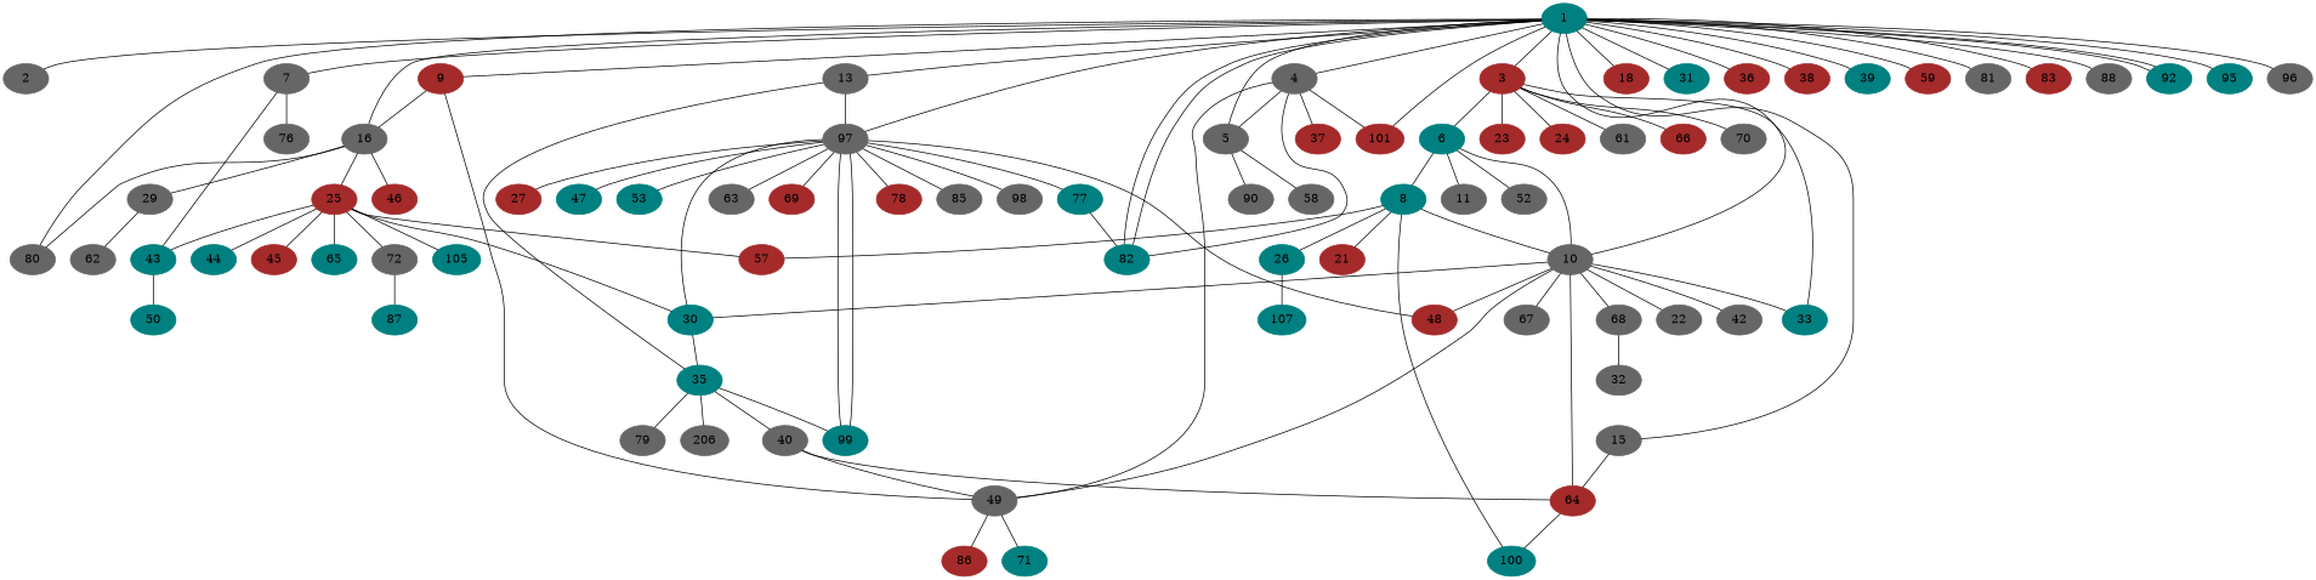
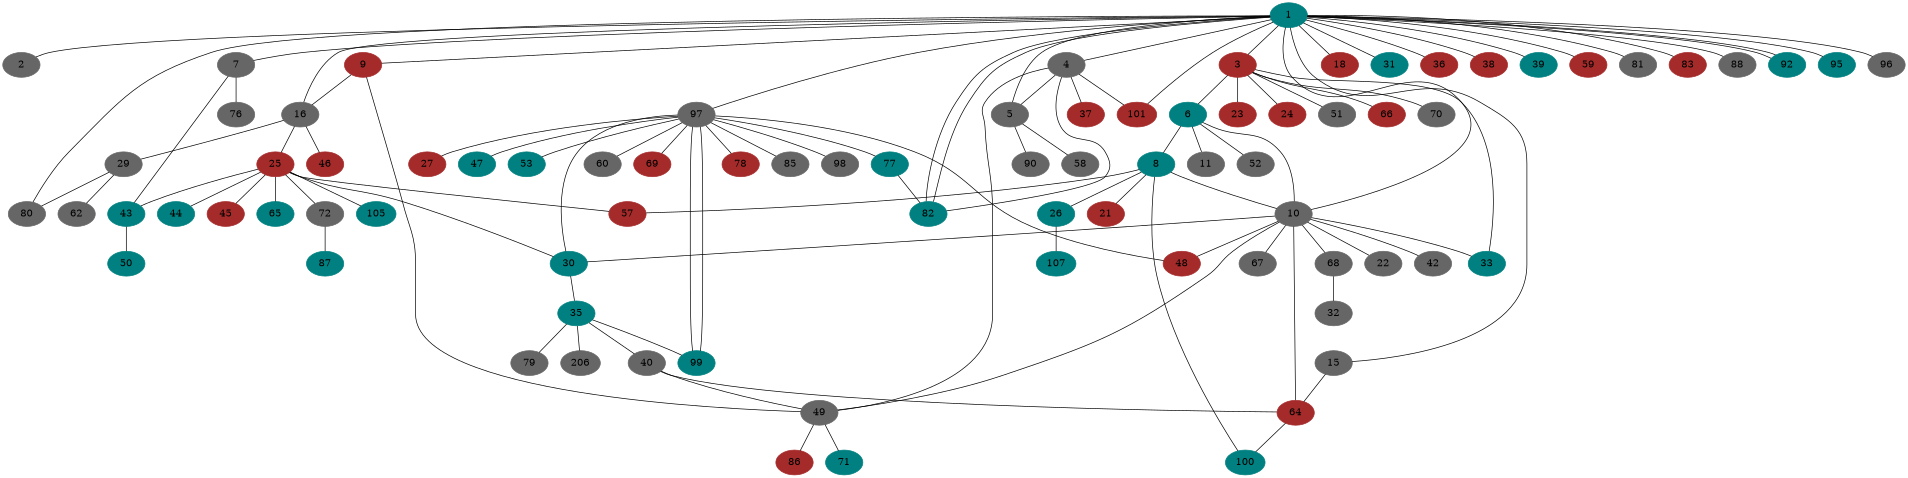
  graph {
    node [color=gray40 style=filled]
    1 [color=teal super="+75"]
    2 [super="+84"]
    3 [color=brown super="+14"]
    4 [super="+97"]
    5 [super="+20"]
    7 [super="+102"]
    9 [color=brown]
    10 [super="+12"]
-   13 [super="+89"]
    15 [super="+60"]
    16 [super="+19"]
    n12 [label=97 super="+56"]
    18 [color=brown]
    31 [color=teal]
    36 [color=brown]
    38 [color=brown]
    39 [color=teal]
    59 [color=brown]
    80
    81
    82 [color=teal]
    83 [color=brown]
    88
    92 [color=teal]
    95 [color=teal]
    96
    101 [color=brown]
    6 [color=teal super="+94"]
    23 [color=brown]
    24 [color=brown]
    33 [color=teal]
-   61
+   61 [label=51]
    66 [color=brown]
    70
    37 [color=brown]
    49 [super="+55"]
    58
    90
    43 [color=teal super="+104"]
    76
    22 [super="+41"]
    30 [color=teal super="+91"]
    42
    48 [color=brown super="+54"]
    64 [color=brown super="+103"]
    67
    68
    35 [color=teal super="+93"]
    25 [color=brown super="+51"]
    29
    46 [color=brown]
    27 [color=brown super="+28"]
    47 [color=teal]
    53 [color=teal]
-   63
+   63 [label=60]
    69 [color=brown super="+73"]
    77 [color=teal]
    78 [color=brown]
    85
    98
    99 [color=teal]
    8 [color=teal super="+34"]
    11
    52
    71 [color=teal]
    86 [color=brown]
    21 [color=brown]
    26 [color=teal]
    57 [color=brown]
    100 [color=teal]
    50 [color=teal]
    107 [color=teal]
    32
    40
    79
    n76 [label=206]
    44 [color=teal]
    45 [color=brown]
    65 [color=teal super="+74"]
    72
    105 [color=teal]
    62
    87 [color=teal]
    1 -- 2
    1 -- 3
    1 -- 4
    1 -- 5
    1 -- 7
    1 -- 9
    1 -- 10
-   1 -- 13
    1 -- 15
    1 -- 16
    1 -- n12
    1 -- 18
    1 -- 31
    1 -- 36
    1 -- 38
    1 -- 39
    1 -- 59
    1 -- 80
    1 -- 81
    1 -- 82
    1 -- 82
    1 -- 83
    1 -- 88
    1 -- 92
    1 -- 92
    1 -- 95
    1 -- 96
    1 -- 101
    3 -- 6
    3 -- 23
    3 -- 24
    3 -- 33
    3 -- 61
    3 -- 66
    3 -- 70
    4 -- 5
    4 -- 82
    4 -- 101
    4 -- 37
    4 -- 49
    5 -- 58
    5 -- 90
    7 -- 43
    7 -- 76
    9 -- 16
    9 -- 49
    10 -- 33
    10 -- 49
    10 -- 22
    10 -- 30
    10 -- 42
    10 -- 48
    10 -- 64
    10 -- 67
    10 -- 68
-   13 -- n12
-   13 -- 35
    15 -- 64 [weight=2]
-   16 -- 80
+   29 -- 80
    16 -- 25
    16 -- 29
    16 -- 46
    n12 -- 30
    n12 -- 48
    n12 -- 27
    n12 -- 47
    n12 -- 53
    n12 -- 63
    n12 -- 69
    n12 -- 77
    n12 -- 78
    n12 -- 85
    n12 -- 98
    n12 -- 99
    n12 -- 99
    6 -- 10
    6 -- 8
    6 -- 11
    6 -- 52
    49 -- 71
    49 -- 86
    43 -- 50
    30 -- 35
    64 -- 100
    68 -- 32
    35 -- 99
    35 -- 40
    35 -- 79
    35 -- n76
    25 -- 43
    25 -- 30
    25 -- 57
    25 -- 44
    25 -- 45
    25 -- 65
    25 -- 72
    25 -- 105
    29 -- 62
    77 -- 82
    8 -- 10 [weight=2]
    8 -- 21
    8 -- 26
    8 -- 57
    8 -- 100
    26 -- 107
    40 -- 49
    40 -- 64
    72 -- 87
  }
